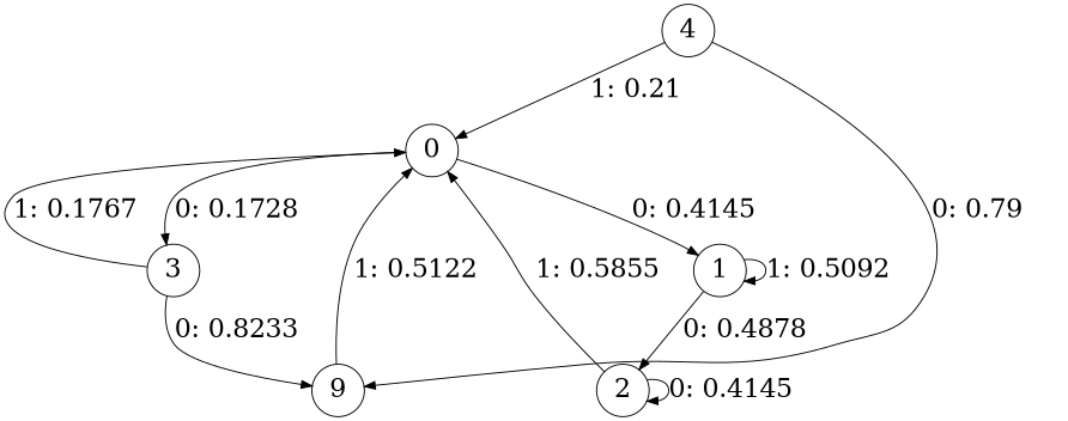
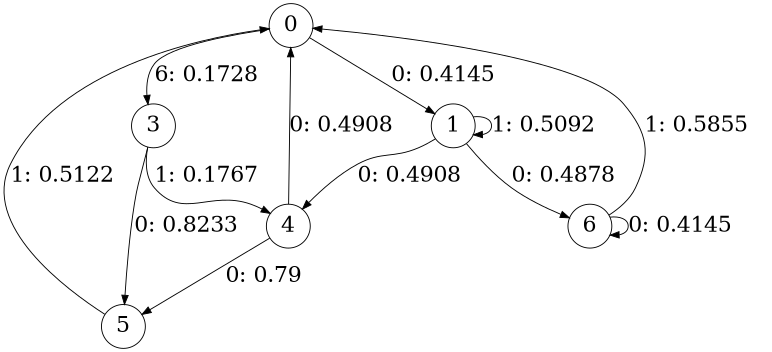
  digraph {
    node [fontsize=24 shape=circle]
    edge [fontsize=24]
    0
    3
    1
-   5 [label=9]
+   5
    4
-   2
-   0 -> 3 [label="0: 0.1728   "]
+   2 [label=6]
+   0 -> 3 [label="6: 0.1728   "]
    0 -> 1 [label="0: 0.4145   "]
-   3 -> 0 [label="1: 0.1767   "]
+   3 -> 4 [label="1: 0.1767   "]
    3 -> 5 [label="0: 0.8233   "]
    1 -> 1 [label="1: 0.5092   "]
+   1 -> 4 [label="0: 0.4908   "]
    1 -> 2 [label="0: 0.4878   "]
    5 -> 0 [label="1: 0.5122   "]
-   4 -> 0 [label="1: 0.21     "]
+   4 -> 0 [label="0: 0.4908   "]
    4 -> 5 [label="0: 0.79     "]
    2 -> 0 [label="1: 0.5855   "]
    2 -> 2 [label="0: 0.4145   "]
  }
